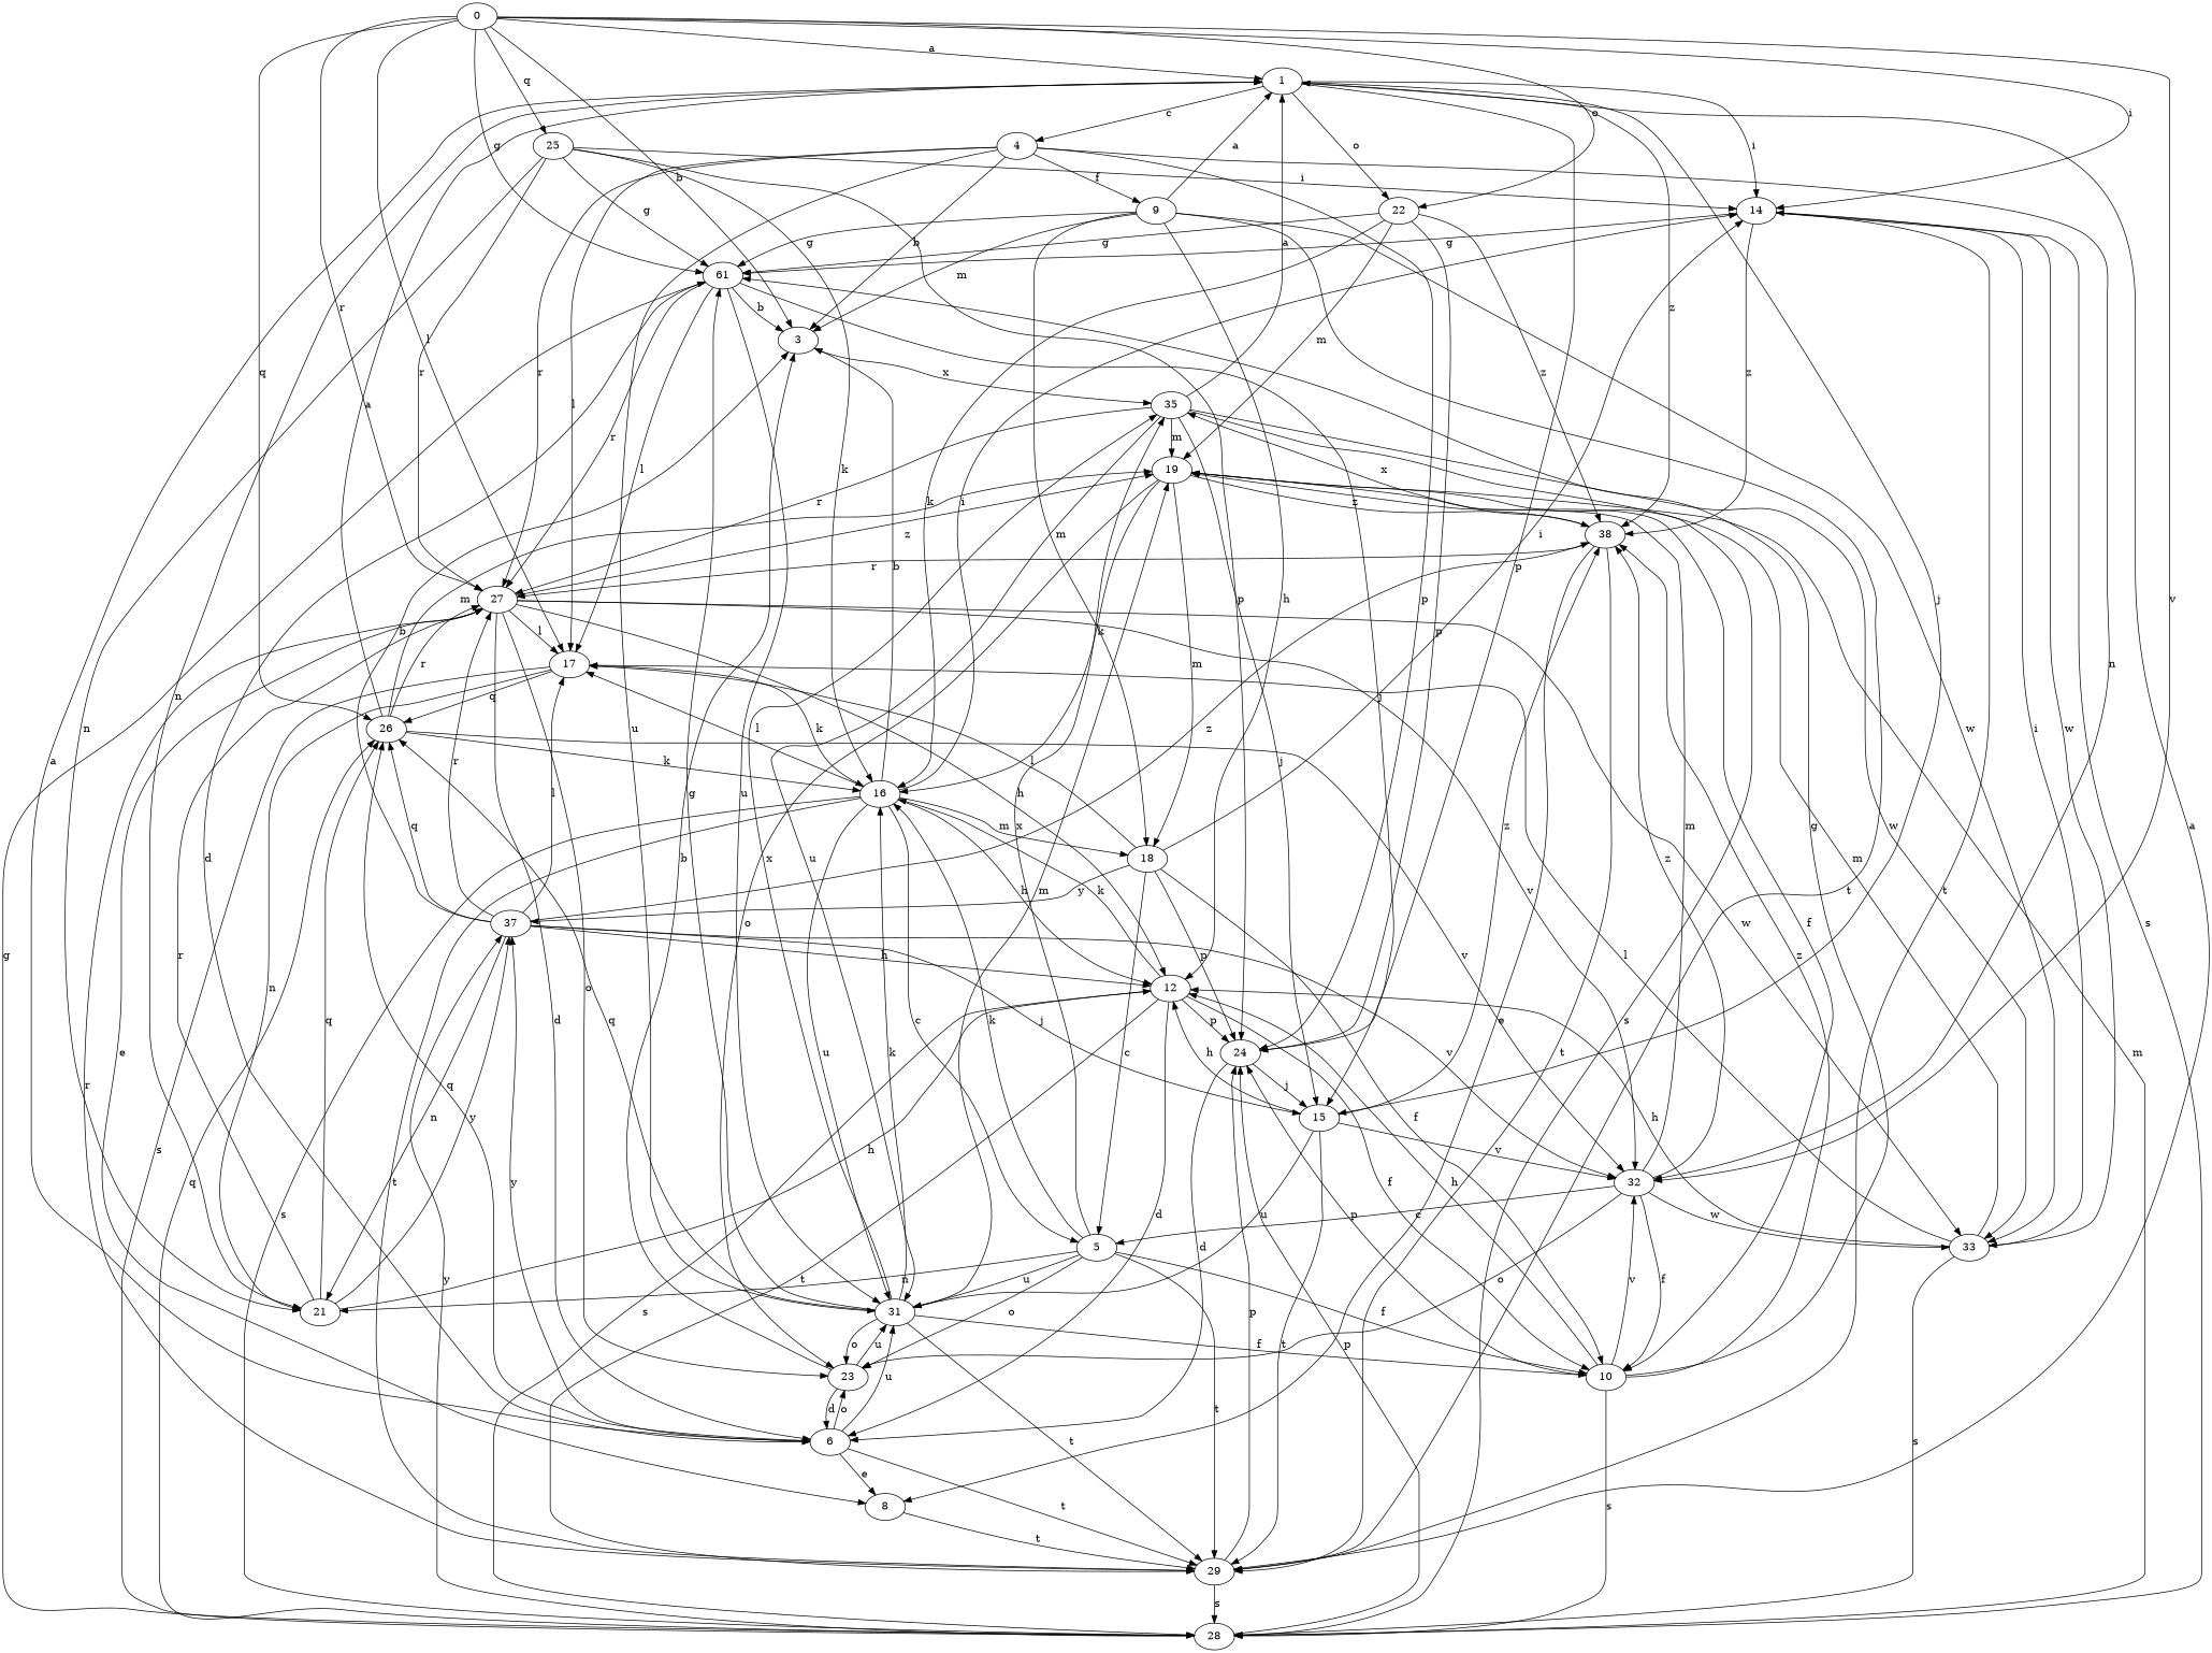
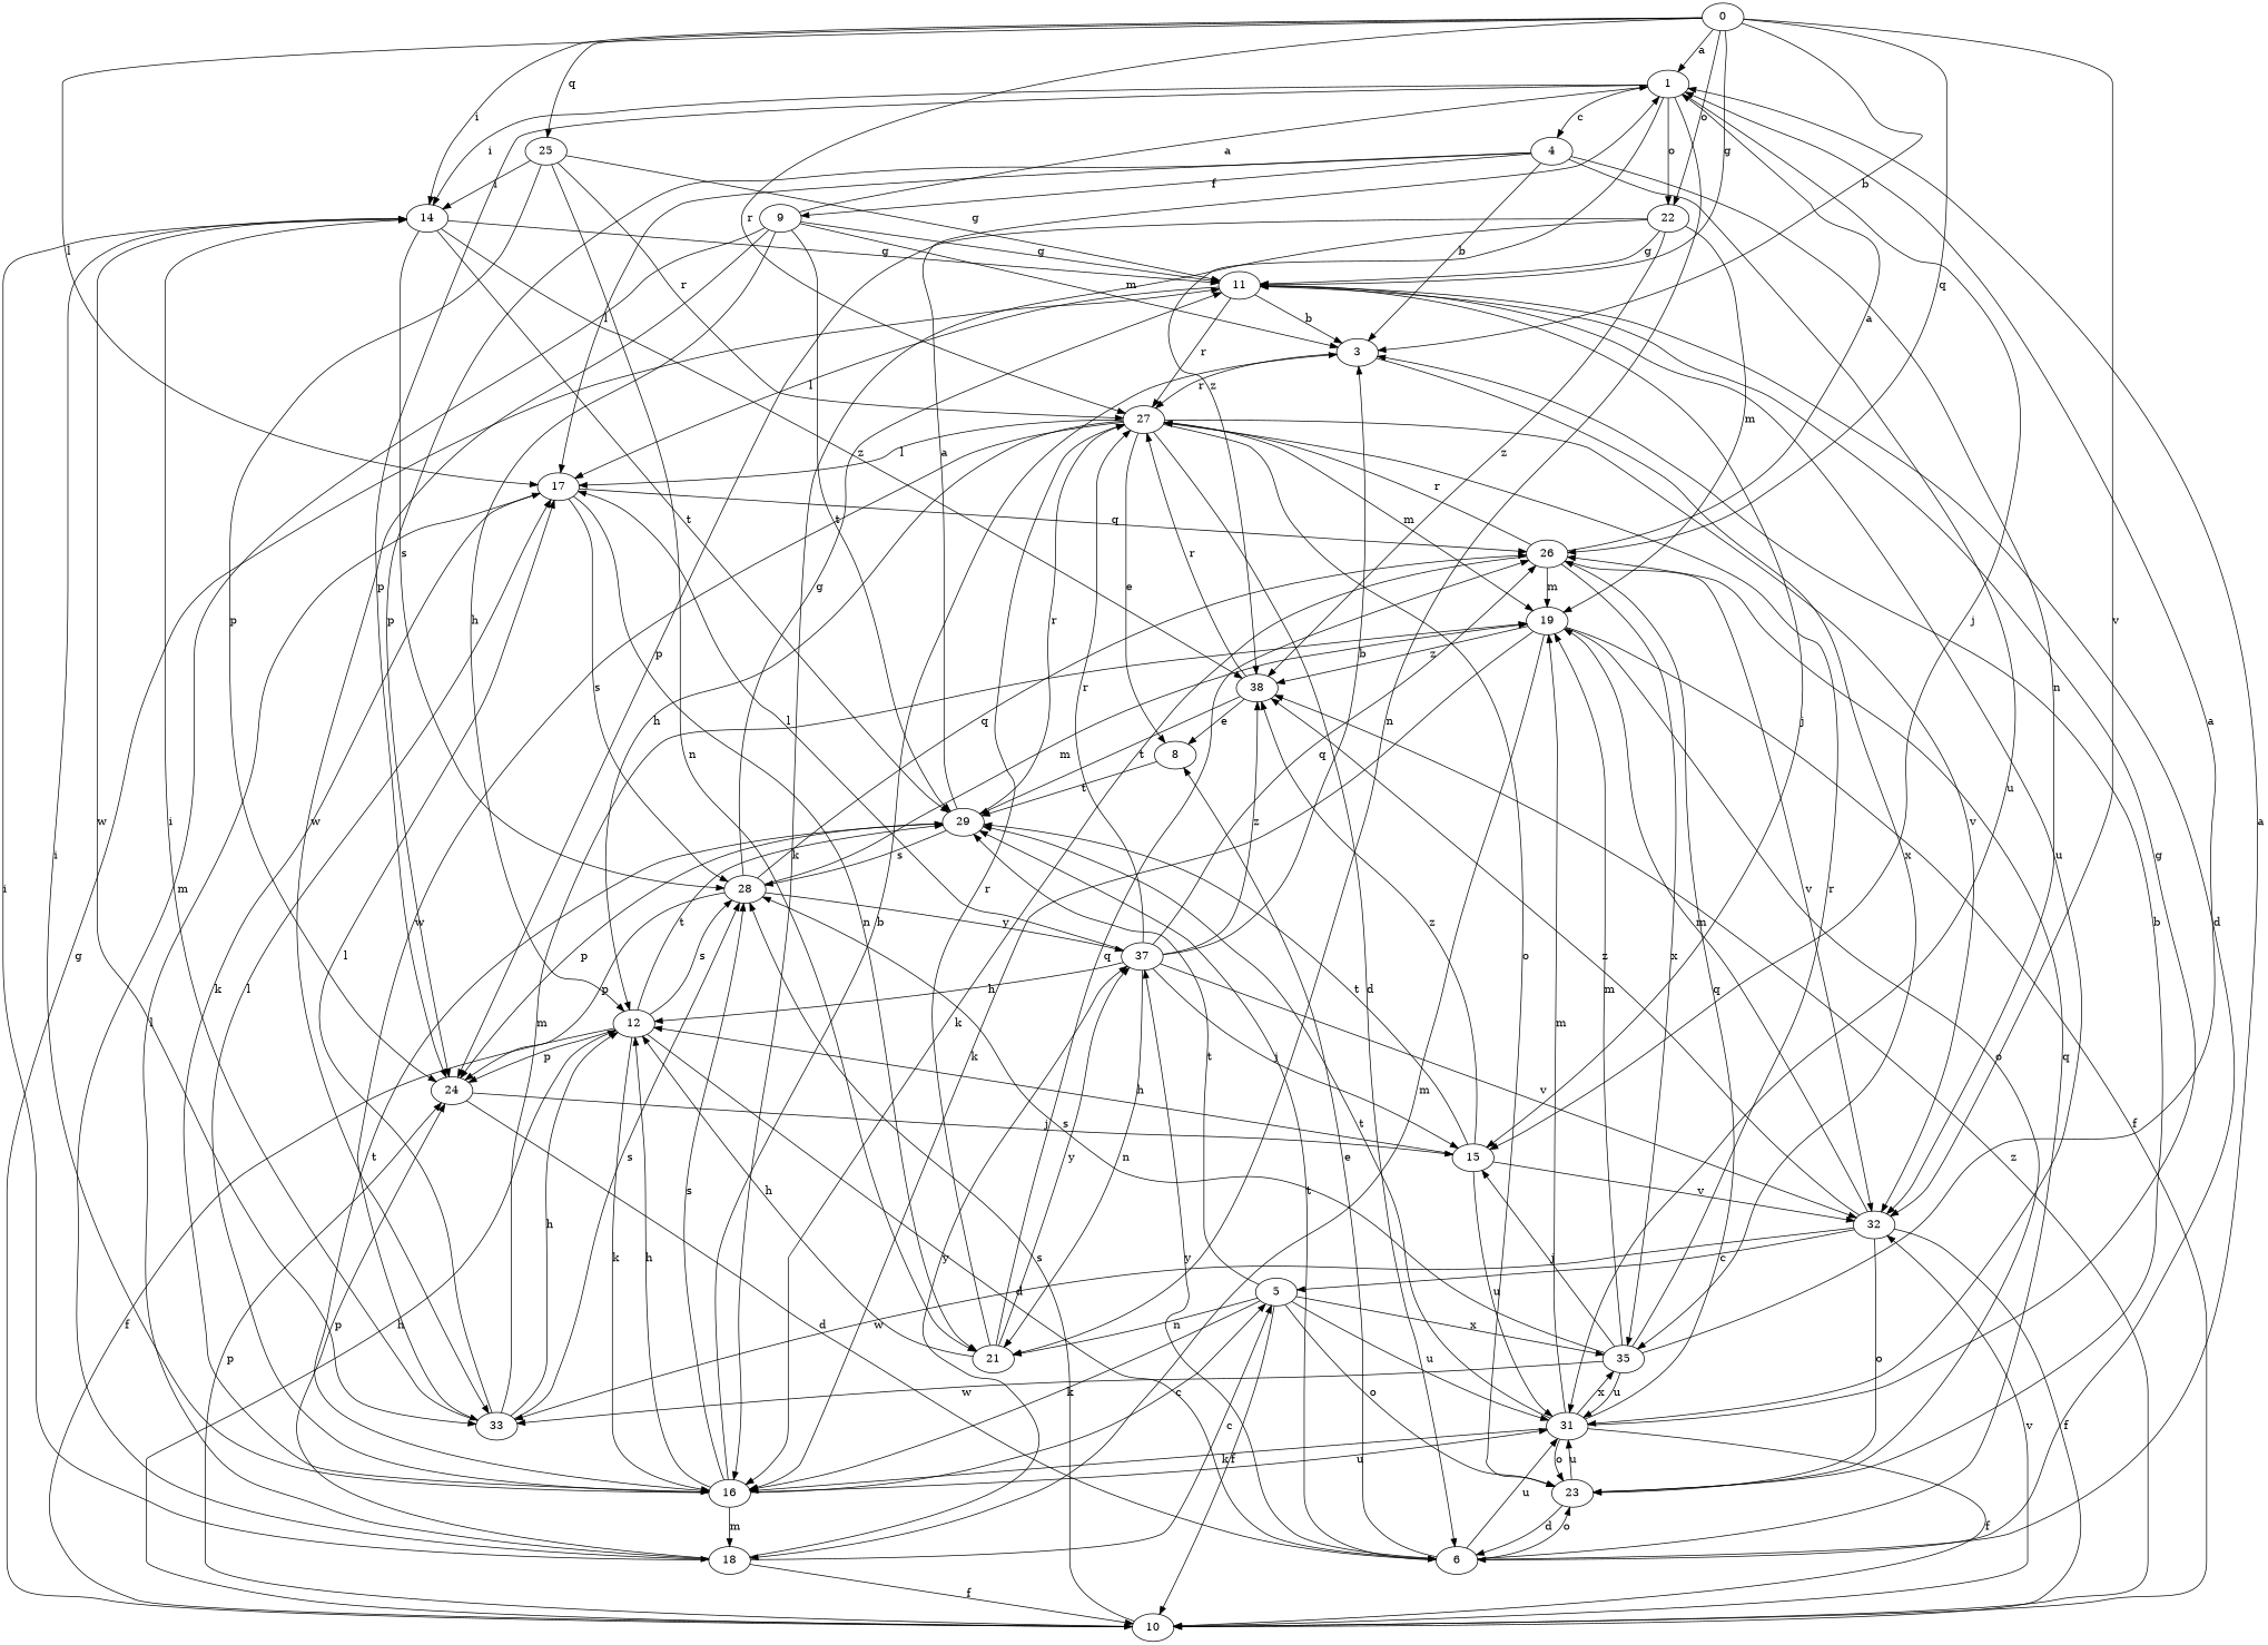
  strict digraph {
    0
    1
    3
-   11 [label=61]
+   11
    14
    17
    22
    25
    26
    27
    32
    4
    15
    21
    24
    38
    35
    31
    6
    29
    33
    28
    16
    19
    23
    8
    12
    5
    10
    9
    37
    18
    0 -> 1 [label=a]
    0 -> 3 [label=b]
    0 -> 11 [label=g]
    0 -> 14 [label=i]
    0 -> 17 [label=l]
    0 -> 22 [label=o]
    0 -> 25 [label=q]
    0 -> 26 [label=q]
    0 -> 27 [label=r]
    0 -> 32 [label=v]
    1 -> 14 [label=i]
    1 -> 22 [label=o]
    1 -> 4 [label=c]
    1 -> 15 [label=j]
    1 -> 21 [label=n]
    1 -> 24 [label=p]
    1 -> 38 [label=z]
-   4 -> 27 [label=r]
+   3 -> 27 [label=r]
    3 -> 35 [label=x]
    11 -> 3 [label=b]
    11 -> 17 [label=l]
    11 -> 27 [label=r]
    11 -> 15 [label=j]
    11 -> 31 [label=u]
    11 -> 6 [label=d]
    14 -> 11 [label=g]
    14 -> 38 [label=z]
    14 -> 29 [label=t]
    14 -> 33 [label=w]
    14 -> 28 [label=s]
    17 -> 26 [label=q]
    17 -> 21 [label=n]
    17 -> 28 [label=s]
    17 -> 16 [label=k]
    22 -> 11 [label=g]
    22 -> 24 [label=p]
    22 -> 38 [label=z]
    22 -> 16 [label=k]
    22 -> 19 [label=m]
    25 -> 11 [label=g]
    25 -> 14 [label=i]
    25 -> 27 [label=r]
    25 -> 21 [label=n]
    25 -> 24 [label=p]
-   25 -> 16 [label=k]
    26 -> 1 [label=a]
    26 -> 27 [label=r]
    26 -> 32 [label=v]
-   38 -> 35 [label=x]
+   26 -> 35 [label=x]
    26 -> 16 [label=k]
    26 -> 19 [label=m]
    27 -> 17 [label=l]
    27 -> 32 [label=v]
    27 -> 6 [label=d]
    27 -> 33 [label=w]
-   27 -> 19 [label=z]
+   27 -> 19 [label=m]
    27 -> 23 [label=o]
    27 -> 8 [label=e]
    27 -> 12 [label=h]
    32 -> 38 [label=z]
    32 -> 33 [label=w]
    32 -> 19 [label=m]
    32 -> 23 [label=o]
    32 -> 5 [label=c]
    32 -> 10 [label=f]
    4 -> 3 [label=b]
    4 -> 17 [label=l]
    4 -> 32 [label=n]
    4 -> 24 [label=p]
    4 -> 31 [label=u]
    4 -> 9 [label=f]
    15 -> 32 [label=v]
    15 -> 38 [label=z]
    15 -> 31 [label=u]
    15 -> 29 [label=t]
    15 -> 12 [label=h]
    21 -> 26 [label=q]
    21 -> 27 [label=r]
    21 -> 12 [label=h]
    21 -> 37 [label=y]
    24 -> 15 [label=j]
    24 -> 6 [label=d]
    38 -> 27 [label=r]
    38 -> 29 [label=t]
    38 -> 8 [label=e]
    35 -> 1 [label=a]
    35 -> 27 [label=r]
    35 -> 15 [label=j]
    35 -> 31 [label=u]
    35 -> 33 [label=w]
    35 -> 28 [label=s]
    35 -> 19 [label=m]
    31 -> 11 [label=g]
    31 -> 26 [label=q]
    31 -> 35 [label=x]
    31 -> 29 [label=t]
    31 -> 16 [label=k]
    31 -> 19 [label=m]
    31 -> 23 [label=o]
    31 -> 10 [label=f]
    6 -> 1 [label=a]
    6 -> 26 [label=q]
    6 -> 31 [label=u]
    6 -> 29 [label=t]
    6 -> 23 [label=o]
    6 -> 8 [label=e]
    6 -> 37 [label=y]
    29 -> 1 [label=a]
    29 -> 27 [label=r]
    29 -> 24 [label=p]
    29 -> 28 [label=s]
    33 -> 14 [label=i]
    33 -> 17 [label=l]
    33 -> 28 [label=s]
    33 -> 19 [label=m]
    33 -> 12 [label=h]
    28 -> 11 [label=g]
    28 -> 26 [label=q]
    28 -> 24 [label=p]
    28 -> 19 [label=m]
    28 -> 37 [label=y]
    16 -> 3 [label=b]
    16 -> 14 [label=i]
    16 -> 17 [label=l]
    16 -> 31 [label=u]
    16 -> 29 [label=t]
    16 -> 28 [label=s]
    16 -> 12 [label=h]
    16 -> 5 [label=c]
    16 -> 18 [label=m]
    19 -> 38 [label=z]
    19 -> 16 [label=k]
    19 -> 23 [label=o]
    19 -> 10 [label=f]
    19 -> 18 [label=m]
    23 -> 3 [label=b]
    23 -> 31 [label=u]
    23 -> 6 [label=d]
    8 -> 29 [label=t]
    12 -> 24 [label=p]
    12 -> 6 [label=d]
    12 -> 29 [label=t]
    12 -> 28 [label=s]
    12 -> 16 [label=k]
    12 -> 10 [label=f]
    5 -> 21 [label=n]
    5 -> 35 [label=x]
    5 -> 31 [label=u]
    5 -> 29 [label=t]
    5 -> 16 [label=k]
    5 -> 23 [label=o]
    5 -> 10 [label=f]
    10 -> 11 [label=g]
    10 -> 32 [label=v]
    10 -> 24 [label=p]
    10 -> 38 [label=z]
    10 -> 28 [label=s]
    10 -> 12 [label=h]
    9 -> 1 [label=a]
    9 -> 3 [label=m]
    9 -> 11 [label=g]
    9 -> 29 [label=t]
    9 -> 33 [label=w]
    9 -> 12 [label=h]
    9 -> 18 [label=m]
    37 -> 3 [label=b]
    37 -> 17 [label=l]
    37 -> 26 [label=q]
    37 -> 27 [label=r]
    37 -> 32 [label=v]
    37 -> 15 [label=j]
    37 -> 21 [label=n]
    37 -> 38 [label=z]
    37 -> 12 [label=h]
    18 -> 14 [label=i]
    18 -> 17 [label=l]
    18 -> 24 [label=p]
    18 -> 5 [label=c]
    18 -> 10 [label=f]
    18 -> 37 [label=y]
  }
